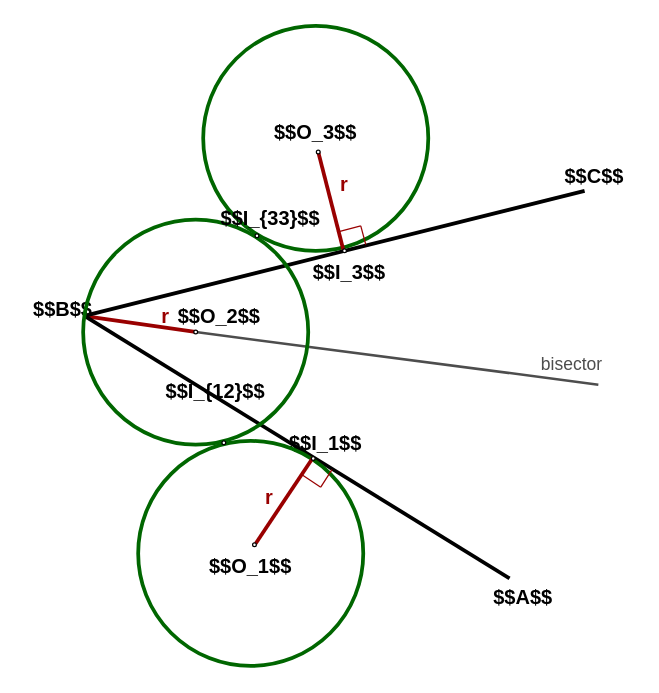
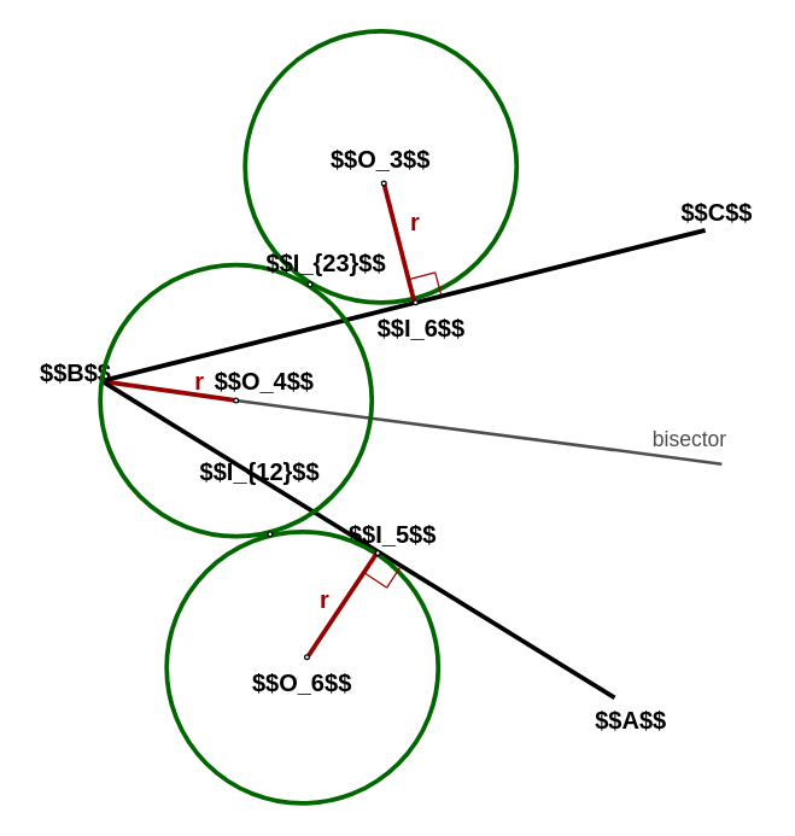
  <mxCell id="0" />
  <mxCell id="1" parent="0" />
  <mxCell id="2" value="" style="endArrow=none;html=1;rounded=0;strokeWidth=2;strokeColor=#4D4D4D;" parent="1" edge="1" source="15"><mxGeometry width="50" height="50" relative="1" as="geometry"><mxPoint x="67" y="253" as="sourcePoint" /><mxPoint x="478" y="307" as="targetPoint" /></mxGeometry></mxCell>
  <mxCell id="3" value="" style="endArrow=none;html=1;rounded=0;strokeWidth=3;strokeColor=#990000;" parent="1" edge="1"><mxGeometry width="50" height="50" relative="1" as="geometry"><mxPoint x="66" y="252" as="sourcePoint" /><mxPoint x="157" y="265" as="targetPoint" /></mxGeometry></mxCell>
  <mxCell id="4" value="" style="endArrow=none;html=1;rounded=0;strokeWidth=3;" parent="1" edge="1"><mxGeometry width="50" height="50" relative="1" as="geometry"><mxPoint x="467" y="152" as="sourcePoint" /><mxPoint x="67" y="252" as="targetPoint" /></mxGeometry></mxCell>
  <mxCell id="5" value="" style="endArrow=none;html=1;rounded=0;strokeWidth=3;" parent="1" edge="1"><mxGeometry width="50" height="50" relative="1" as="geometry"><mxPoint x="407" y="462" as="sourcePoint" /><mxPoint x="67" y="252" as="targetPoint" /></mxGeometry></mxCell>
  <mxCell id="6" value="&lt;font&gt;&lt;b&gt;r&lt;/b&gt;&lt;/font&gt;" style="text;html=1;strokeColor=none;fillColor=none;align=center;verticalAlign=middle;whiteSpace=wrap;rounded=0;fontSize=16;fontColor=#990000;" parent="1" vertex="1"><mxGeometry x="102" y="236.5" width="60" height="30" as="geometry" /></mxCell>
  <mxCell id="7" value="&lt;font size=&quot;1&quot; color=&quot;#4d4d4d&quot;&gt;&lt;span style=&quot;font-size: 14px;&quot;&gt;bisector&lt;/span&gt;&lt;/font&gt;" style="text;html=1;strokeColor=none;fillColor=none;align=center;verticalAlign=middle;whiteSpace=wrap;rounded=0;fontSize=16;" parent="1" vertex="1"><mxGeometry x="417" y="274.5" width="80" height="30" as="geometry" /></mxCell>
  <mxCell id="8" value="&lt;b&gt;$$A$$&lt;/b&gt;" style="text;html=1;strokeColor=none;fillColor=none;align=center;verticalAlign=middle;whiteSpace=wrap;rounded=0;fontSize=16;" parent="1" vertex="1"><mxGeometry x="388" y="462" width="60" height="30" as="geometry" /></mxCell>
  <mxCell id="9" value="&lt;b&gt;$$B$$&lt;/b&gt;" style="text;html=1;strokeColor=none;fillColor=none;align=center;verticalAlign=middle;whiteSpace=wrap;rounded=0;fontSize=16;" parent="1" vertex="1"><mxGeometry x="20" y="232" width="60" height="30" as="geometry" /></mxCell>
  <mxCell id="10" value="&lt;b&gt;$$C$$&lt;/b&gt;" style="text;html=1;strokeColor=none;fillColor=none;align=center;verticalAlign=middle;whiteSpace=wrap;rounded=0;fontSize=16;" parent="1" vertex="1"><mxGeometry x="445" y="125" width="60" height="30" as="geometry" /></mxCell>
- <mxCell id="11" value="&lt;br&gt;&lt;div&gt;&lt;b&gt;$$I_1$$&lt;/b&gt;&lt;/div&gt;&lt;div&gt;&lt;b&gt;&lt;br&gt;&lt;/b&gt;&lt;/div&gt;" style="text;html=1;strokeColor=none;fillColor=none;align=center;verticalAlign=middle;whiteSpace=wrap;rounded=0;fontSize=16;" parent="1" vertex="1"><mxGeometry x="230" y="338.5" width="60" height="30" as="geometry" /></mxCell>
- <mxCell id="12" value="&lt;br&gt;&lt;div&gt;&lt;b&gt;$$I_3$$&lt;/b&gt;&lt;/div&gt;&lt;div&gt;&lt;b&gt;&lt;br&gt;&lt;/b&gt;&lt;/div&gt;" style="text;html=1;strokeColor=none;fillColor=none;align=center;verticalAlign=middle;whiteSpace=wrap;rounded=0;fontSize=16;" parent="1" vertex="1"><mxGeometry x="248.5" y="201.5" width="60" height="30" as="geometry" /></mxCell>
+ <mxCell id="11" value="&lt;br&gt;&lt;div&gt;&lt;b&gt;$$I_5$$&lt;/b&gt;&lt;/div&gt;&lt;div&gt;&lt;b&gt;&lt;br&gt;&lt;/b&gt;&lt;/div&gt;" style="text;html=1;strokeColor=none;fillColor=none;align=center;verticalAlign=middle;whiteSpace=wrap;rounded=0;fontSize=16;" parent="1" vertex="1"><mxGeometry x="230" y="338.5" width="60" height="30" as="geometry" /></mxCell>
+ <mxCell id="12" value="&lt;br&gt;&lt;div&gt;&lt;b&gt;$$I_6$$&lt;/b&gt;&lt;/div&gt;&lt;div&gt;&lt;b&gt;&lt;br&gt;&lt;/b&gt;&lt;/div&gt;" style="text;html=1;strokeColor=none;fillColor=none;align=center;verticalAlign=middle;whiteSpace=wrap;rounded=0;fontSize=16;" parent="1" vertex="1"><mxGeometry x="248.5" y="201.5" width="60" height="30" as="geometry" /></mxCell>
  <mxCell id="13" value="" style="ellipse;whiteSpace=wrap;html=1;aspect=fixed;fillColor=none;strokeWidth=3;strokeColor=#006600;" vertex="1" parent="1"><mxGeometry x="110" y="352" width="180" height="180" as="geometry" /></mxCell>
  <mxCell id="14" value="" style="ellipse;whiteSpace=wrap;html=1;aspect=fixed;fillColor=none;strokeWidth=3;strokeColor=#006600;" vertex="1" parent="1"><mxGeometry x="162" y="20" width="180" height="180" as="geometry" /></mxCell>
  <mxCell id="15" value="" style="ellipse;whiteSpace=wrap;html=1;aspect=fixed;" parent="1" vertex="1"><mxGeometry x="154.5" y="263.5" width="3" height="3" as="geometry" /></mxCell>
  <mxCell id="16" value="" style="ellipse;whiteSpace=wrap;html=1;aspect=fixed;fillColor=none;strokeWidth=3;strokeColor=#006600;" parent="1" vertex="1"><mxGeometry x="66" y="175" width="180" height="180" as="geometry" /></mxCell>
  <mxCell id="17" value="" style="endArrow=none;html=1;rounded=0;strokeWidth=3;strokeColor=#990000;" edge="1" parent="1"><mxGeometry width="50" height="50" relative="1" as="geometry"><mxPoint x="250" y="365" as="sourcePoint" /><mxPoint x="204" y="434" as="targetPoint" /></mxGeometry></mxCell>
  <mxCell id="18" value="" style="ellipse;whiteSpace=wrap;html=1;aspect=fixed;" vertex="1" parent="1"><mxGeometry x="203.5" y="186.5" width="3" height="3" as="geometry" /></mxCell>
  <mxCell id="19" value="" style="endArrow=none;html=1;rounded=0;strokeWidth=3;strokeColor=#990000;" edge="1" parent="1"><mxGeometry width="50" height="50" relative="1" as="geometry"><mxPoint x="254" y="121" as="sourcePoint" /><mxPoint x="274" y="199" as="targetPoint" /></mxGeometry></mxCell>
  <mxCell id="20" value="" style="ellipse;whiteSpace=wrap;html=1;aspect=fixed;" vertex="1" parent="1"><mxGeometry x="252.5" y="119.5" width="3" height="3" as="geometry" /></mxCell>
  <mxCell id="21" value="" style="endArrow=none;html=1;rounded=0;strokeWidth=1;strokeColor=#990000;" edge="1" parent="1"><mxGeometry width="50" height="50" relative="1" as="geometry"><mxPoint x="269" y="185" as="sourcePoint" /><mxPoint x="288" y="180" as="targetPoint" /></mxGeometry></mxCell>
  <mxCell id="22" value="" style="endArrow=none;html=1;rounded=0;strokeWidth=1;strokeColor=#990000;" edge="1" parent="1"><mxGeometry width="50" height="50" relative="1" as="geometry"><mxPoint x="288" y="180" as="sourcePoint" /><mxPoint x="292" y="195" as="targetPoint" /></mxGeometry></mxCell>
  <mxCell id="23" value="" style="ellipse;whiteSpace=wrap;html=1;aspect=fixed;" vertex="1" parent="1"><mxGeometry x="201.5" y="433.5" width="3" height="3" as="geometry" /></mxCell>
  <mxCell id="24" value="" style="endArrow=none;html=1;rounded=0;strokeWidth=1;strokeColor=#990000;" edge="1" parent="1"><mxGeometry width="50" height="50" relative="1" as="geometry"><mxPoint x="241" y="379" as="sourcePoint" /><mxPoint x="256" y="389" as="targetPoint" /></mxGeometry></mxCell>
  <mxCell id="25" value="" style="endArrow=none;html=1;rounded=0;strokeWidth=1;strokeColor=#990000;" edge="1" parent="1"><mxGeometry width="50" height="50" relative="1" as="geometry"><mxPoint x="256" y="389" as="sourcePoint" /><mxPoint x="265" y="375" as="targetPoint" /></mxGeometry></mxCell>
- <mxCell id="26" value="&lt;br&gt;&lt;div&gt;&lt;b&gt;$$O_1$$&lt;/b&gt;&lt;/div&gt;&lt;div&gt;&lt;b&gt;&lt;br&gt;&lt;/b&gt;&lt;/div&gt;" style="text;html=1;strokeColor=none;fillColor=none;align=center;verticalAlign=middle;whiteSpace=wrap;rounded=0;fontSize=16;" vertex="1" parent="1"><mxGeometry x="170" y="436.5" width="60" height="30" as="geometry" /></mxCell>
- <mxCell id="27" value="&lt;br&gt;&lt;div&gt;&lt;b&gt;$$O_2$$&lt;/b&gt;&lt;/div&gt;&lt;div&gt;&lt;b&gt;&lt;br&gt;&lt;/b&gt;&lt;/div&gt;" style="text;html=1;strokeColor=none;fillColor=none;align=center;verticalAlign=middle;whiteSpace=wrap;rounded=0;fontSize=16;" vertex="1" parent="1"><mxGeometry x="144.5" y="236.5" width="60" height="30" as="geometry" /></mxCell>
+ <mxCell id="26" value="&lt;br&gt;&lt;div&gt;&lt;b&gt;$$O_6$$&lt;/b&gt;&lt;/div&gt;&lt;div&gt;&lt;b&gt;&lt;br&gt;&lt;/b&gt;&lt;/div&gt;" style="text;html=1;strokeColor=none;fillColor=none;align=center;verticalAlign=middle;whiteSpace=wrap;rounded=0;fontSize=16;" vertex="1" parent="1"><mxGeometry x="170" y="436.5" width="60" height="30" as="geometry" /></mxCell>
+ <mxCell id="27" value="&lt;br&gt;&lt;div&gt;&lt;b&gt;$$O_4$$&lt;/b&gt;&lt;/div&gt;&lt;div&gt;&lt;b&gt;&lt;br&gt;&lt;/b&gt;&lt;/div&gt;" style="text;html=1;strokeColor=none;fillColor=none;align=center;verticalAlign=middle;whiteSpace=wrap;rounded=0;fontSize=16;" vertex="1" parent="1"><mxGeometry x="144.5" y="236.5" width="60" height="30" as="geometry" /></mxCell>
  <mxCell id="28" value="&lt;br&gt;&lt;div&gt;&lt;b&gt;$$O_3$$&lt;/b&gt;&lt;/div&gt;&lt;div&gt;&lt;b&gt;&lt;br&gt;&lt;/b&gt;&lt;/div&gt;" style="text;html=1;strokeColor=none;fillColor=none;align=center;verticalAlign=middle;whiteSpace=wrap;rounded=0;fontSize=16;" vertex="1" parent="1"><mxGeometry x="222" y="89.5" width="60" height="30" as="geometry" /></mxCell>
  <mxCell id="29" value="" style="ellipse;whiteSpace=wrap;html=1;aspect=fixed;" vertex="1" parent="1"><mxGeometry x="248.5" y="364.5" width="3" height="3" as="geometry" /></mxCell>
  <mxCell id="30" value="" style="ellipse;whiteSpace=wrap;html=1;aspect=fixed;" vertex="1" parent="1"><mxGeometry x="177" y="352" width="3" height="3" as="geometry" /></mxCell>
  <mxCell id="31" value="" style="ellipse;whiteSpace=wrap;html=1;aspect=fixed;" vertex="1" parent="1"><mxGeometry x="273.5" y="198.5" width="3" height="3" as="geometry" /></mxCell>
  <mxCell id="32" value="&lt;br&gt;&lt;div&gt;&lt;b&gt;$$I_{12}$$&lt;/b&gt;&lt;/div&gt;&lt;div&gt;&lt;b&gt;&lt;br&gt;&lt;/b&gt;&lt;/div&gt;" style="text;html=1;strokeColor=none;fillColor=none;align=center;verticalAlign=middle;whiteSpace=wrap;rounded=0;fontSize=16;" vertex="1" parent="1"><mxGeometry x="141.5" y="297" width="60" height="30" as="geometry" /></mxCell>
- <mxCell id="33" value="&lt;br&gt;&lt;div&gt;&lt;b&gt;$$I_{33}$$&lt;/b&gt;&lt;/div&gt;&lt;div&gt;&lt;b&gt;&lt;br&gt;&lt;/b&gt;&lt;/div&gt;" style="text;html=1;strokeColor=none;fillColor=none;align=center;verticalAlign=middle;whiteSpace=wrap;rounded=0;fontSize=16;" vertex="1" parent="1"><mxGeometry x="186" y="158.5" width="60" height="30" as="geometry" /></mxCell>
+ <mxCell id="33" value="&lt;br&gt;&lt;div&gt;&lt;b&gt;$$I_{23}$$&lt;/b&gt;&lt;/div&gt;&lt;div&gt;&lt;b&gt;&lt;br&gt;&lt;/b&gt;&lt;/div&gt;" style="text;html=1;strokeColor=none;fillColor=none;align=center;verticalAlign=middle;whiteSpace=wrap;rounded=0;fontSize=16;" vertex="1" parent="1"><mxGeometry x="186" y="158.5" width="60" height="30" as="geometry" /></mxCell>
  <mxCell id="34" value="&lt;font&gt;&lt;b&gt;r&lt;/b&gt;&lt;/font&gt;" style="text;html=1;strokeColor=none;fillColor=none;align=center;verticalAlign=middle;whiteSpace=wrap;rounded=0;fontSize=16;fontColor=#990000;" vertex="1" parent="1"><mxGeometry x="245" y="132" width="60" height="30" as="geometry" /></mxCell>
  <mxCell id="35" value="&lt;font&gt;&lt;b&gt;r&lt;/b&gt;&lt;/font&gt;" style="text;html=1;strokeColor=none;fillColor=none;align=center;verticalAlign=middle;whiteSpace=wrap;rounded=0;fontSize=16;fontColor=#990000;" vertex="1" parent="1"><mxGeometry x="185" y="382" width="60" height="30" as="geometry" /></mxCell>
